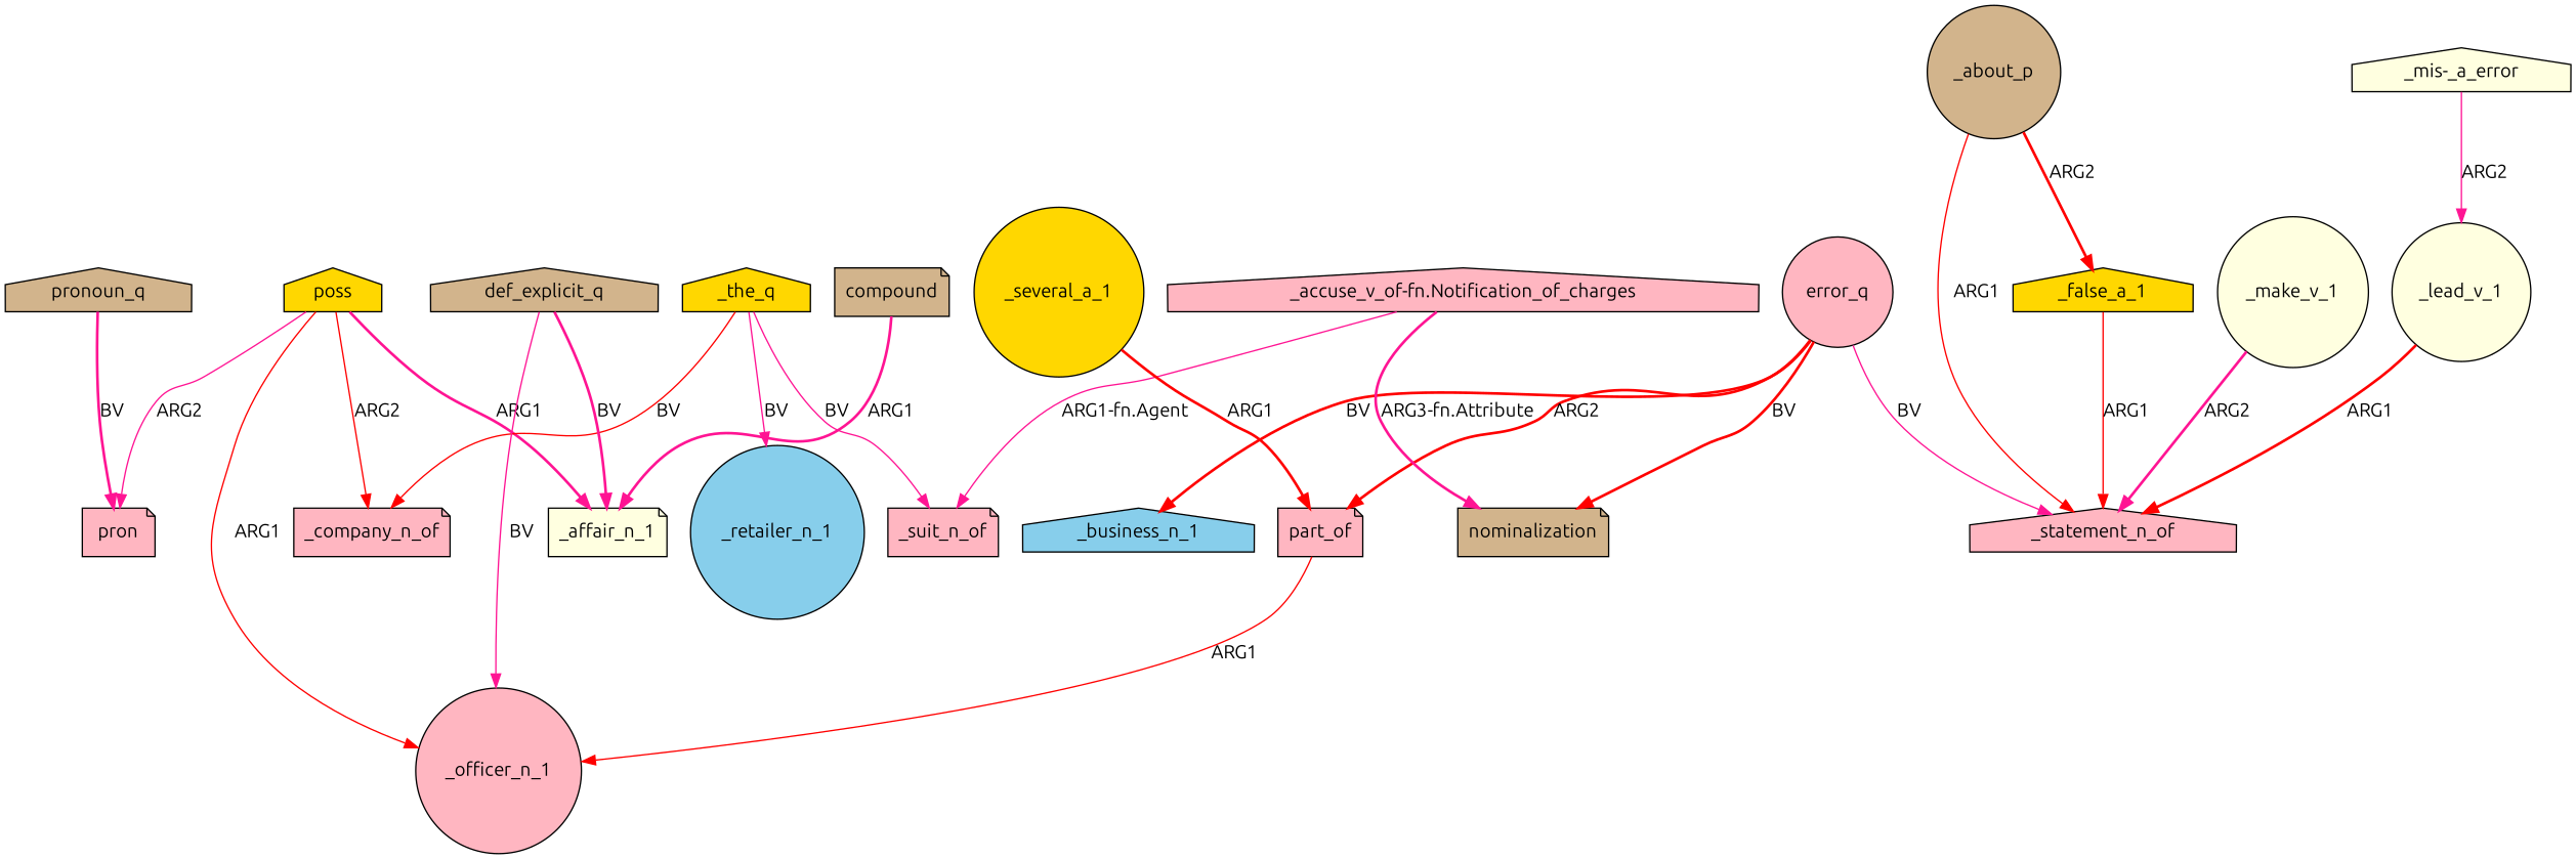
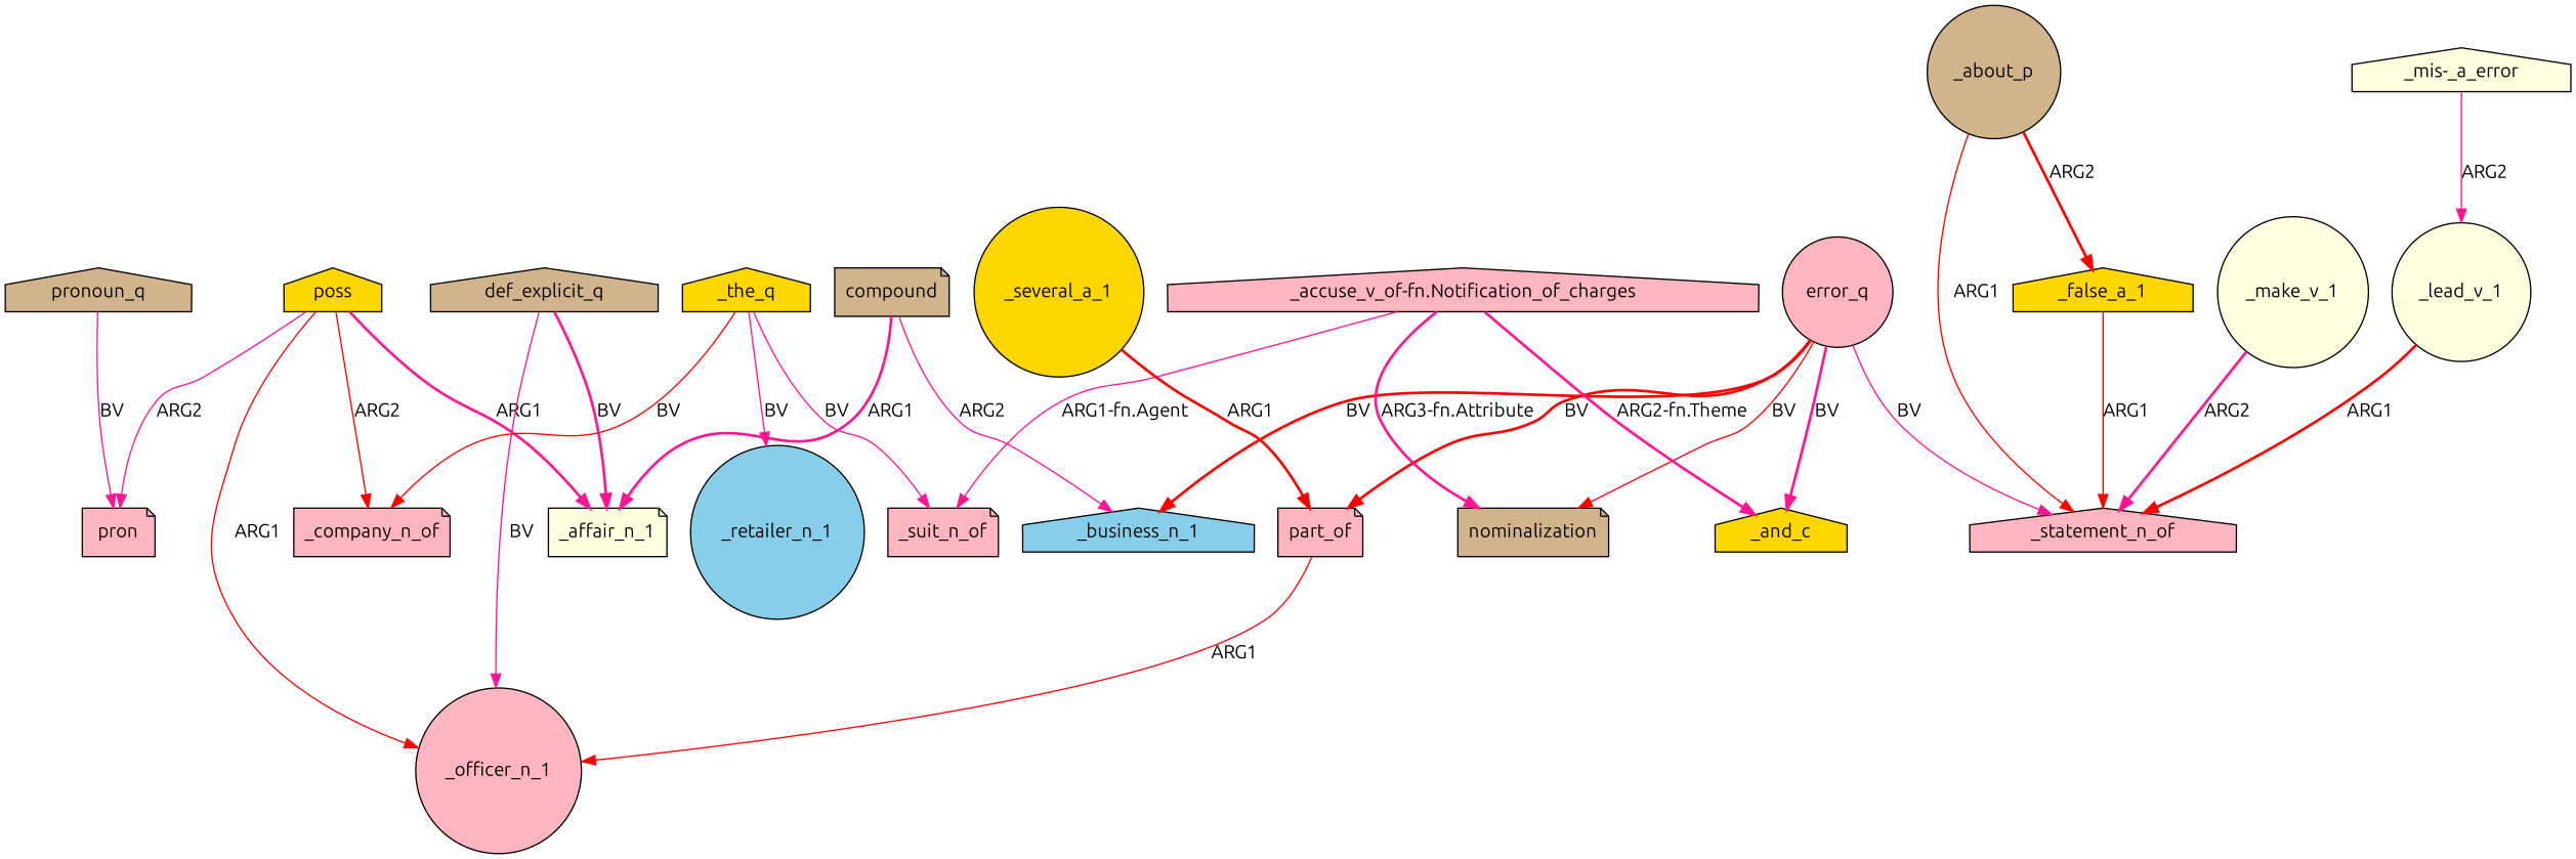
  digraph {
    fontname=Ubuntu
    node [fillcolor=lightpink fontname=Ubuntu shape=house style=filled]
    edge [color=deeppink fontname=Ubuntu style=bold]
    n1 [label=error_q shape=circle]
    part_of [shape=note]
    _statement_n_of
    nominalization [fillcolor=tan shape=note]
    _business_n_1 [fillcolor=skyblue]
+   _and_c [fillcolor=gold]
    _officer_n_1 [shape=circle]
    _false_a_1 [fillcolor=gold]
    poss [fillcolor=gold]
    pron [shape=note]
    _company_n_of [shape=note]
    _affair_n_1 [fillcolor=lightyellow shape=note]
    _about_p [fillcolor=tan shape=circle]
    _make_v_1 [fillcolor=lightyellow shape=circle]
    _the_q [fillcolor=gold]
    _suit_n_of [shape=note]
    _retailer_n_1 [fillcolor=skyblue shape=circle]
    def_explicit_q [fillcolor=tan]
    pronoun_q [fillcolor=tan]
    "_mis-_a_error" [fillcolor=lightyellow]
    _lead_v_1 [fillcolor=lightyellow shape=circle]
    "_accuse_v_of-fn.Notification_of_charges"
    compound [fillcolor=tan shape=note]
    _several_a_1 [fillcolor=gold shape=circle]
-   n1 -> part_of [color=red label=ARG2]
+   n1 -> part_of [color=red label=BV]
    n1 -> _statement_n_of [label=BV style=solid]
-   n1 -> nominalization [color=red label=BV]
+   n1 -> nominalization [color=red label=BV style=solid]
    n1 -> _business_n_1 [color=red label=BV]
+   n1 -> _and_c [label=BV]
    part_of -> _officer_n_1 [color=red label=ARG1 style=solid]
    _false_a_1 -> _statement_n_of [color=red label=ARG1 style=solid]
    poss -> _officer_n_1 [color=red label=ARG1 style=solid]
    poss -> pron [label=ARG2 style=solid]
    poss -> _company_n_of [color=red label=ARG2 style=solid]
    poss -> _affair_n_1 [label=ARG1]
    _about_p -> _statement_n_of [color=red label=ARG1 style=solid]
    _about_p -> _false_a_1 [color=red label=ARG2]
    _make_v_1 -> _statement_n_of [label=ARG2]
    _the_q -> _company_n_of [color=red label=BV style=solid]
    _the_q -> _suit_n_of [label=BV style=solid]
    _the_q -> _retailer_n_1 [label=BV style=solid]
    def_explicit_q -> _officer_n_1 [label=BV style=solid]
    def_explicit_q -> _affair_n_1 [label=BV]
-   pronoun_q -> pron [label=BV]
+   pronoun_q -> pron [label=BV style=solid]
    "_mis-_a_error" -> _lead_v_1 [label=ARG2 style=solid]
    _lead_v_1 -> _statement_n_of [color=red label=ARG1]
    "_accuse_v_of-fn.Notification_of_charges" -> nominalization [label="ARG3-fn.Attribute"]
+   "_accuse_v_of-fn.Notification_of_charges" -> _and_c [label="ARG2-fn.Theme"]
    "_accuse_v_of-fn.Notification_of_charges" -> _suit_n_of [label="ARG1-fn.Agent" style=solid]
+   compound -> _business_n_1 [label=ARG2 style=solid]
    compound -> _affair_n_1 [label=ARG1]
    _several_a_1 -> part_of [color=red label=ARG1]
  }
